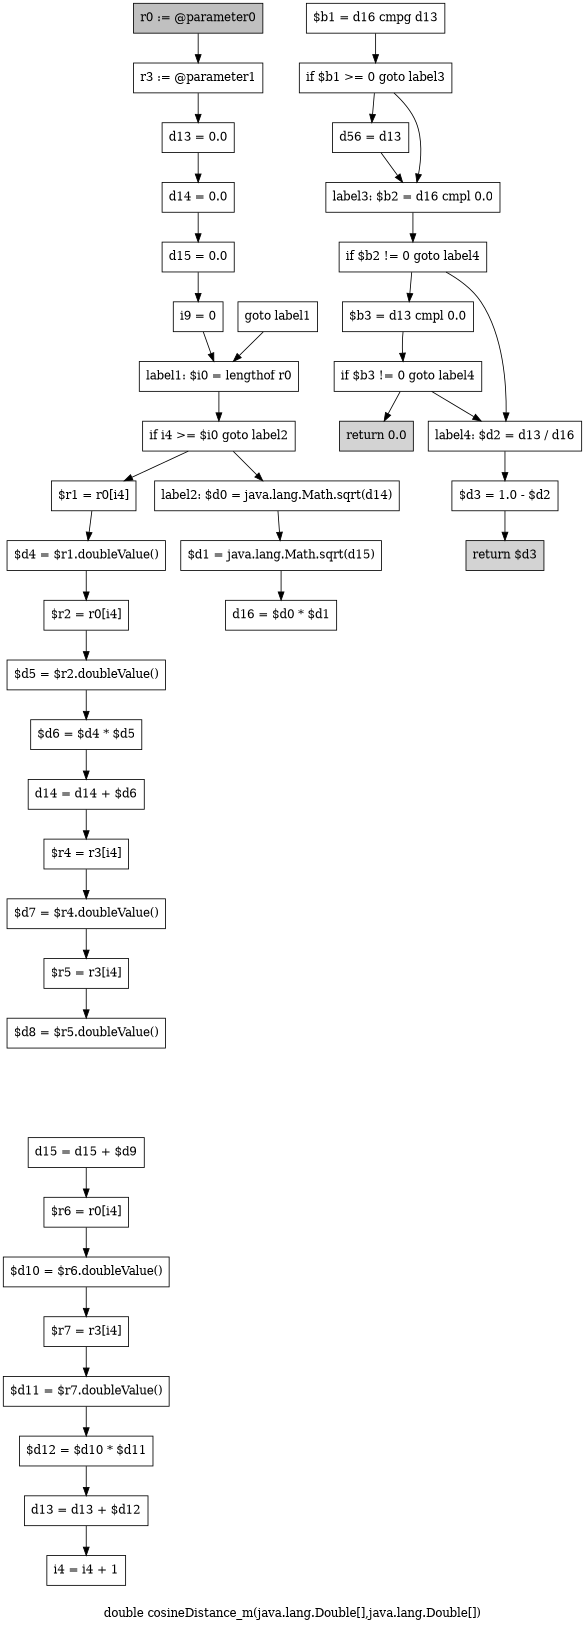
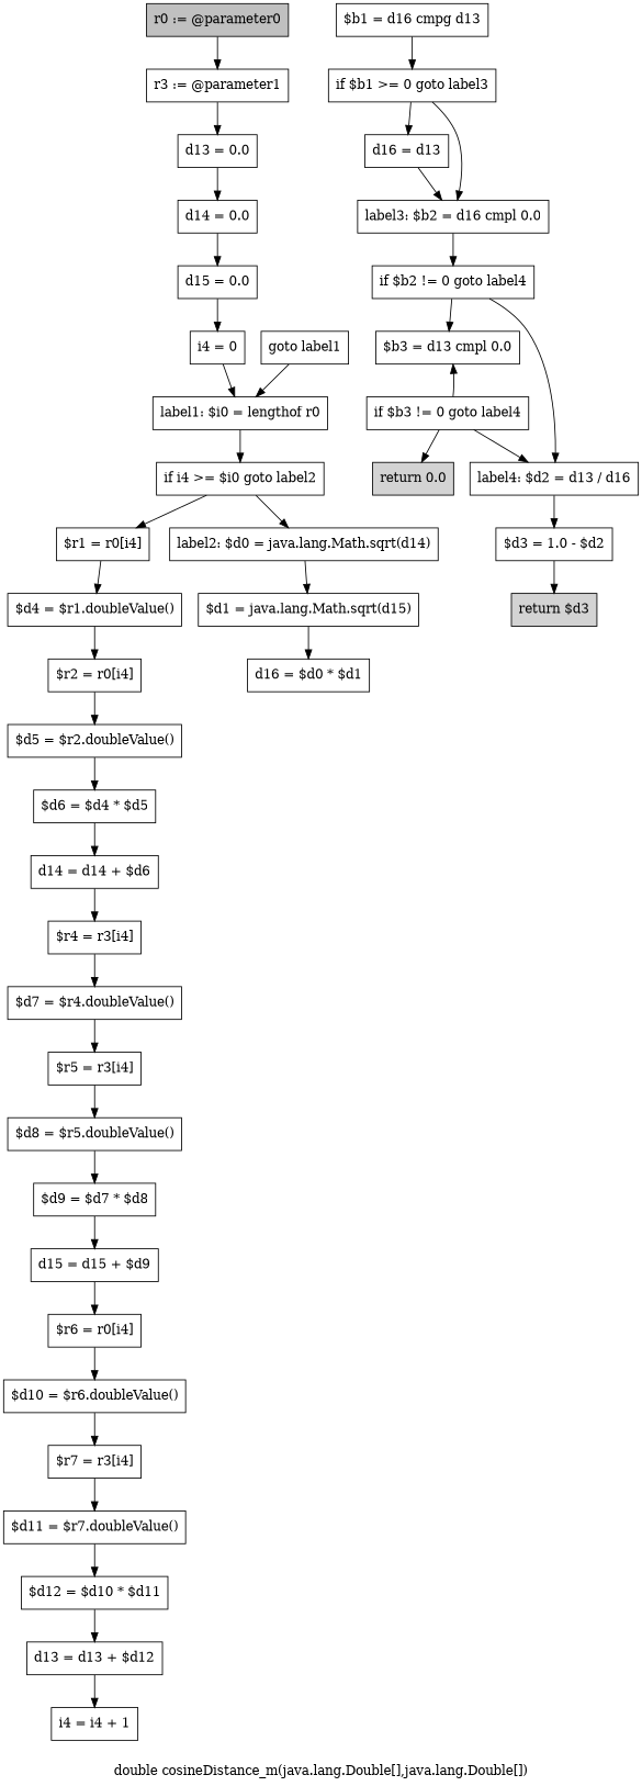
  digraph {
    label="double cosineDistance_m(java.lang.Double[],java.lang.Double[])"
    node [shape=box]
    n1 [fillcolor=gray label="r0 := @parameter0" style=filled]
    n2 [label="r3 := @parameter1"]
    n3 [label="d13 = 0.0"]
    n4 [label="d14 = 0.0"]
    n5 [label="d15 = 0.0"]
-   n6 [label="i9 = 0"]
+   n6 [label="i4 = 0"]
    n7 [label="label1: $i0 = lengthof r0"]
    n8 [label="if i4 >= $i0 goto label2"]
    n9 [label="$r1 = r0[i4]"]
    n10 [label="label2: $d0 = java.lang.Math.sqrt(d14)"]
    n11 [label="$d4 = $r1.doubleValue()"]
    n12 [label="$d1 = java.lang.Math.sqrt(d15)"]
    n13 [label="$r2 = r0[i4]"]
    n14 [label="d16 = $d0 * $d1"]
    n15 [label="$d5 = $r2.doubleValue()"]
    n16 [label="$d6 = $d4 * $d5"]
    n17 [label="d14 = d14 + $d6"]
    n18 [label="$r4 = r3[i4]"]
    n19 [label="$d7 = $r4.doubleValue()"]
    n20 [label="$r5 = r3[i4]"]
    n21 [label="$d8 = $r5.doubleValue()"]
+   n22 [label="$d9 = $d7 * $d8"]
    n23 [label="d15 = d15 + $d9"]
    n24 [label="$r6 = r0[i4]"]
    n25 [label="$d10 = $r6.doubleValue()"]
    n26 [label="$r7 = r3[i4]"]
    n27 [label="$d11 = $r7.doubleValue()"]
    n28 [label="$d12 = $d10 * $d11"]
    n29 [label="d13 = d13 + $d12"]
    n30 [label="i4 = i4 + 1"]
    n31 [label="goto label1"]
    n32 [label="$b1 = d16 cmpg d13"]
    n33 [label="if $b1 >= 0 goto label3"]
-   n34 [label="d56 = d13"]
+   n34 [label="d16 = d13"]
    n35 [label="label3: $b2 = d16 cmpl 0.0"]
    n36 [label="if $b2 != 0 goto label4"]
    n37 [label="$b3 = d13 cmpl 0.0"]
    n38 [label="label4: $d2 = d13 / d16"]
    n39 [label="if $b3 != 0 goto label4"]
    n40 [label="$d3 = 1.0 - $d2"]
    n41 [fillcolor=lightgray label="return 0.0" style=filled]
    n42 [fillcolor=lightgray label="return $d3" style=filled]
    n1 -> n2
    n2 -> n3
    n3 -> n4
    n4 -> n5
    n5 -> n6
    n6 -> n7
    n7 -> n8
    n8 -> n9
    n8 -> n10
    n9 -> n11
    n10 -> n12
    n11 -> n13
    n12 -> n14
    n13 -> n15
    n15 -> n16
    n16 -> n17
    n17 -> n18
    n18 -> n19
    n19 -> n20
    n20 -> n21
+   n21 -> n22
+   n22 -> n23
    n23 -> n24
    n24 -> n25
    n25 -> n26
    n26 -> n27
    n27 -> n28
    n28 -> n29
    n29 -> n30
    n31 -> n7
    n32 -> n33
    n33 -> n34
    n33 -> n35
    n34 -> n35
    n35 -> n36
    n36 -> n37
    n36 -> n38
-   n37 -> n39
+   n39 -> n37
    n38 -> n40
    n39 -> n38
    n39 -> n41
    n40 -> n42
  }
